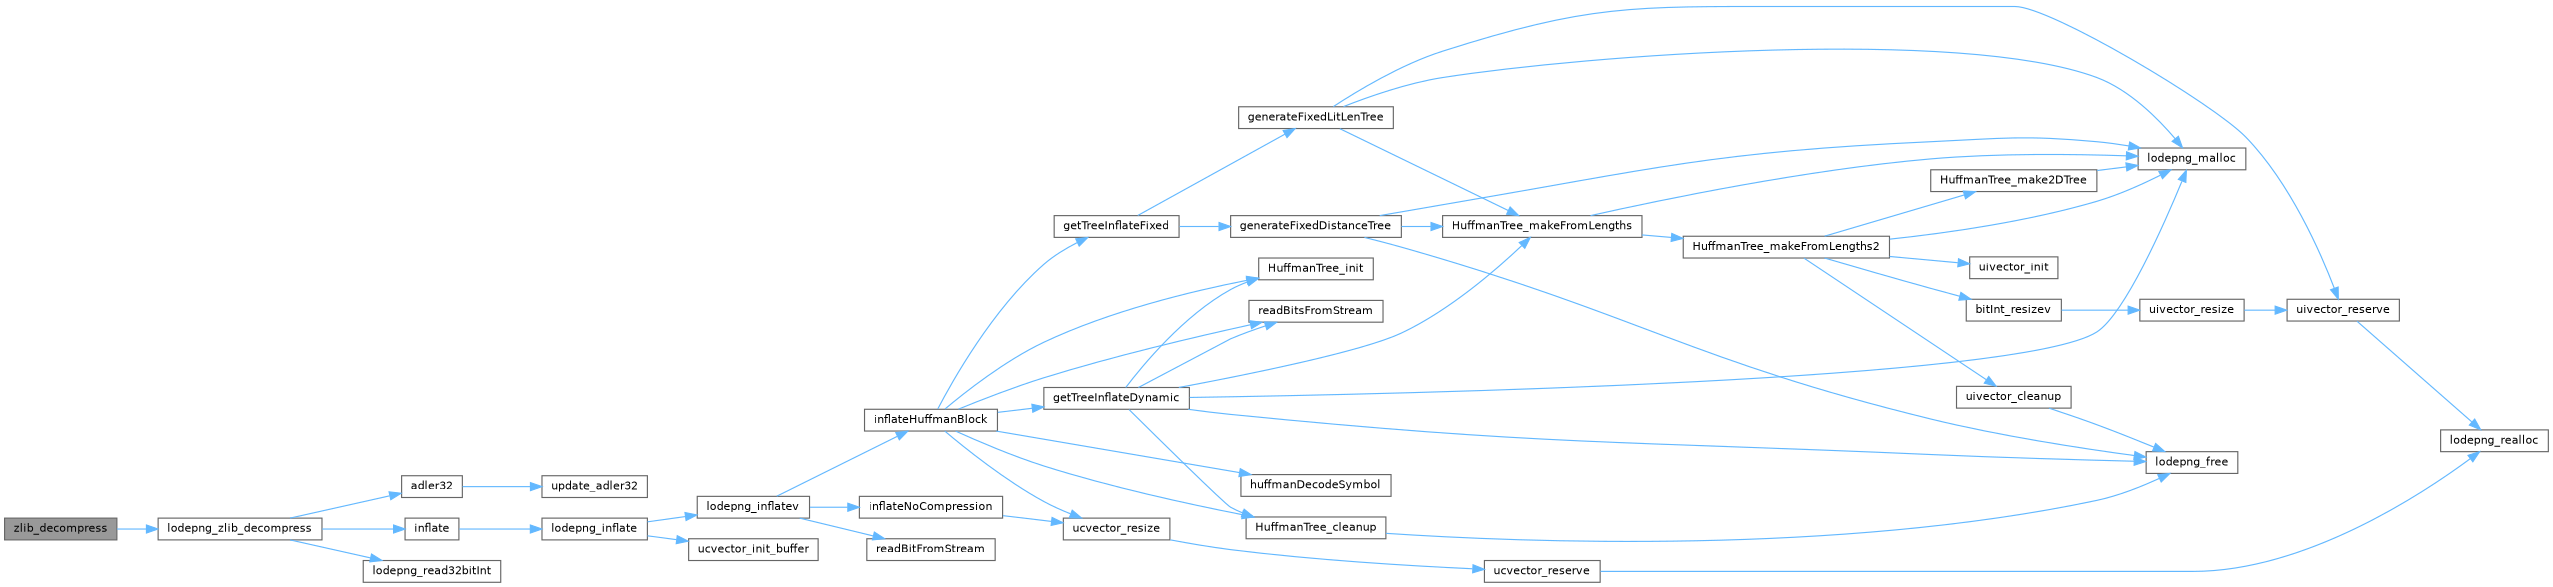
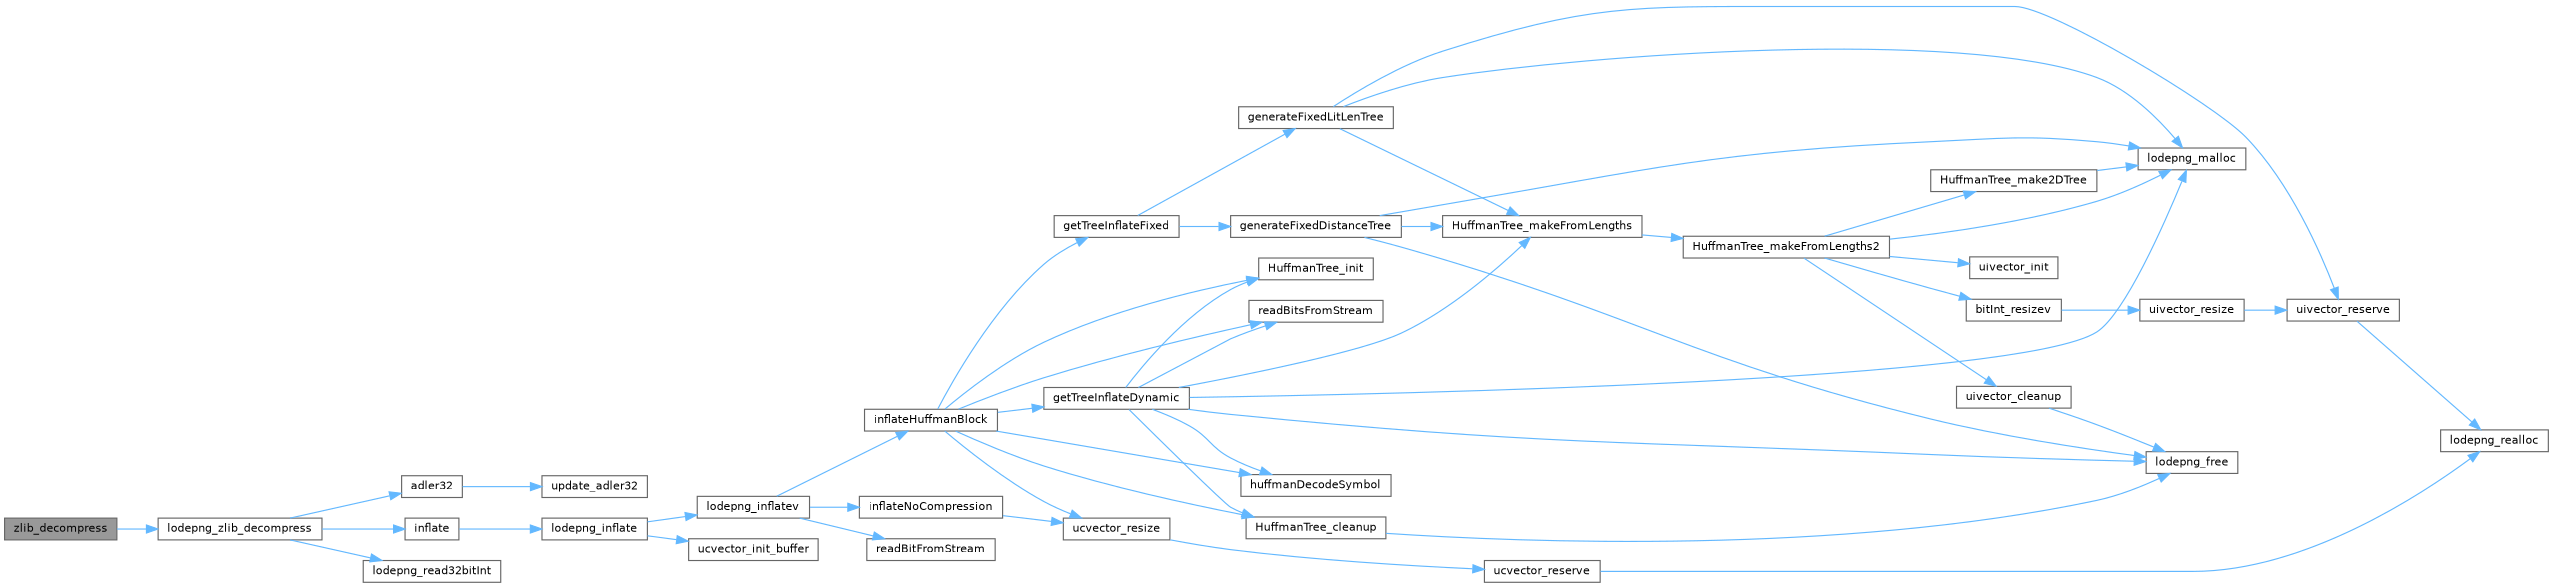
  digraph {
    rankdir=LR
    node [color=grey40 fillcolor=white fontname=Helvetica fontsize=10 shape=box style=filled]
    edge [color=steelblue1 fontname=Helvetica fontsize=10 labelfontname=Helvetica labelfontsize=10 style=solid]
    n1 [color=gray40 fillcolor=grey60 fontcolor=black height=0.2 label=zlib_decompress width=0.4]
    n2 [height=0.2 label=lodepng_zlib_decompress width=0.4]
    n3 [height=0.2 label=adler32 width=0.4]
    n4 [height=0.2 label=inflate width=0.4]
    n5 [height=0.2 label=lodepng_read32bitInt width=0.4]
    n6 [height=0.2 label=update_adler32 width=0.4]
    n7 [height=0.2 label=lodepng_inflate width=0.4]
    n8 [height=0.2 label=lodepng_inflatev width=0.4]
    n9 [height=0.2 label=ucvector_init_buffer width=0.4]
    n10 [height=0.2 label=inflateHuffmanBlock width=0.4]
    n11 [height=0.2 label=inflateNoCompression width=0.4]
    n12 [height=0.2 label=readBitFromStream width=0.4]
    n13 [height=0.2 label=getTreeInflateDynamic width=0.4]
    n14 [height=0.2 label=huffmanDecodeSymbol width=0.4]
    n15 [height=0.2 label=HuffmanTree_cleanup width=0.4]
    n16 [height=0.2 label=HuffmanTree_init width=0.4]
    n17 [height=0.2 label=readBitsFromStream width=0.4]
    n18 [height=0.2 label=getTreeInflateFixed width=0.4]
    n19 [height=0.2 label=ucvector_resize width=0.4]
    n20 [height=0.2 label=lodepng_free width=0.4]
    n21 [height=0.2 label=HuffmanTree_makeFromLengths width=0.4]
    n22 [height=0.2 label=lodepng_malloc width=0.4]
    n23 [height=0.2 label=generateFixedDistanceTree width=0.4]
    n24 [height=0.2 label=generateFixedLitLenTree width=0.4]
    n25 [height=0.2 label=ucvector_reserve width=0.4]
    n26 [height=0.2 label=HuffmanTree_makeFromLengths2 width=0.4]
    n27 [height=0.2 label=HuffmanTree_make2DTree width=0.4]
    n28 [height=0.2 label=uivector_cleanup width=0.4]
    n29 [height=0.2 label=uivector_init width=0.4]
    n30 [height=0.2 label=bitInt_resizev width=0.4]
    n31 [height=0.2 label=uivector_resize width=0.4]
    n32 [height=0.2 label=uivector_reserve width=0.4]
    n33 [height=0.2 label=lodepng_realloc width=0.4]
    n1 -> n2
    n2 -> n3
    n2 -> n4
    n2 -> n5
    n3 -> n6
    n4 -> n7
    n7 -> n8
    n7 -> n9
    n8 -> n10
    n8 -> n11
    n8 -> n12
    n10 -> n13
    n10 -> n14
    n10 -> n15
    n10 -> n16
    n10 -> n17
    n10 -> n18
    n10 -> n19
    n11 -> n19
+   n13 -> n14
    n13 -> n15
    n13 -> n16
    n13 -> n17
    n13 -> n20
    n13 -> n21
    n13 -> n22
    n15 -> n20
    n18 -> n23
    n18 -> n24
    n19 -> n25
-   n21 -> n22
    n21 -> n26
    n23 -> n20
    n23 -> n21
    n23 -> n22
    n24 -> n21
    n24 -> n22
    n24 -> n32
    n25 -> n33
    n26 -> n22
    n26 -> n27
    n26 -> n28
    n26 -> n29
    n26 -> n30
    n27 -> n22
    n28 -> n20
    n30 -> n31
    n31 -> n32
    n32 -> n33
  }
